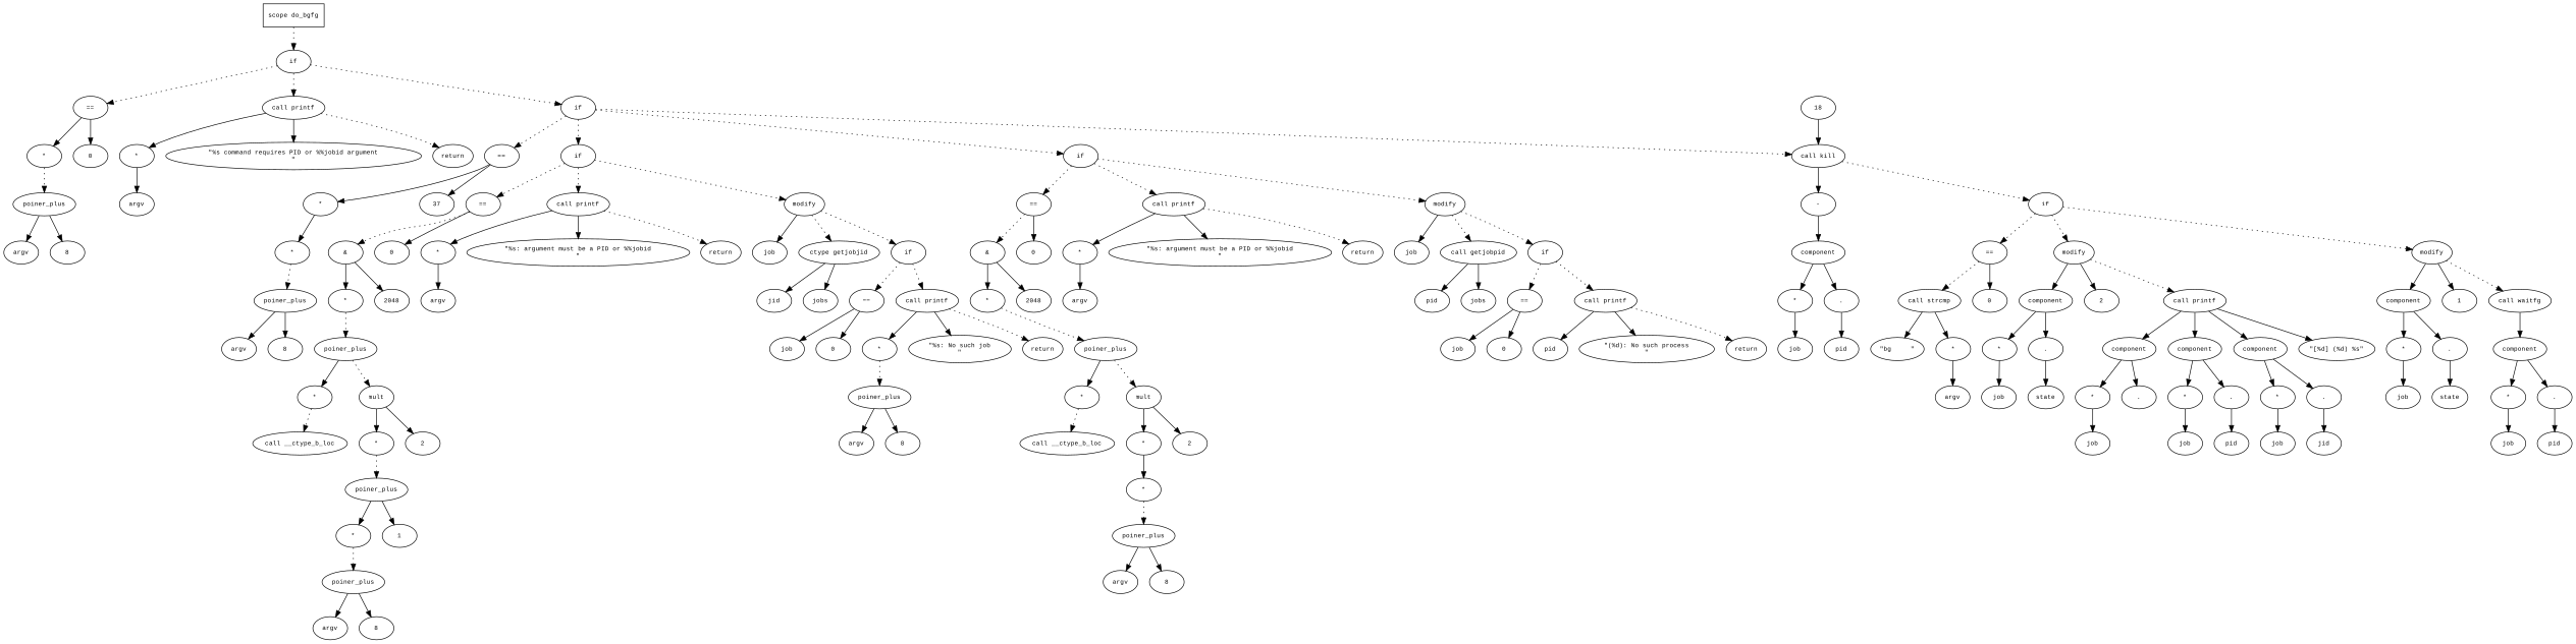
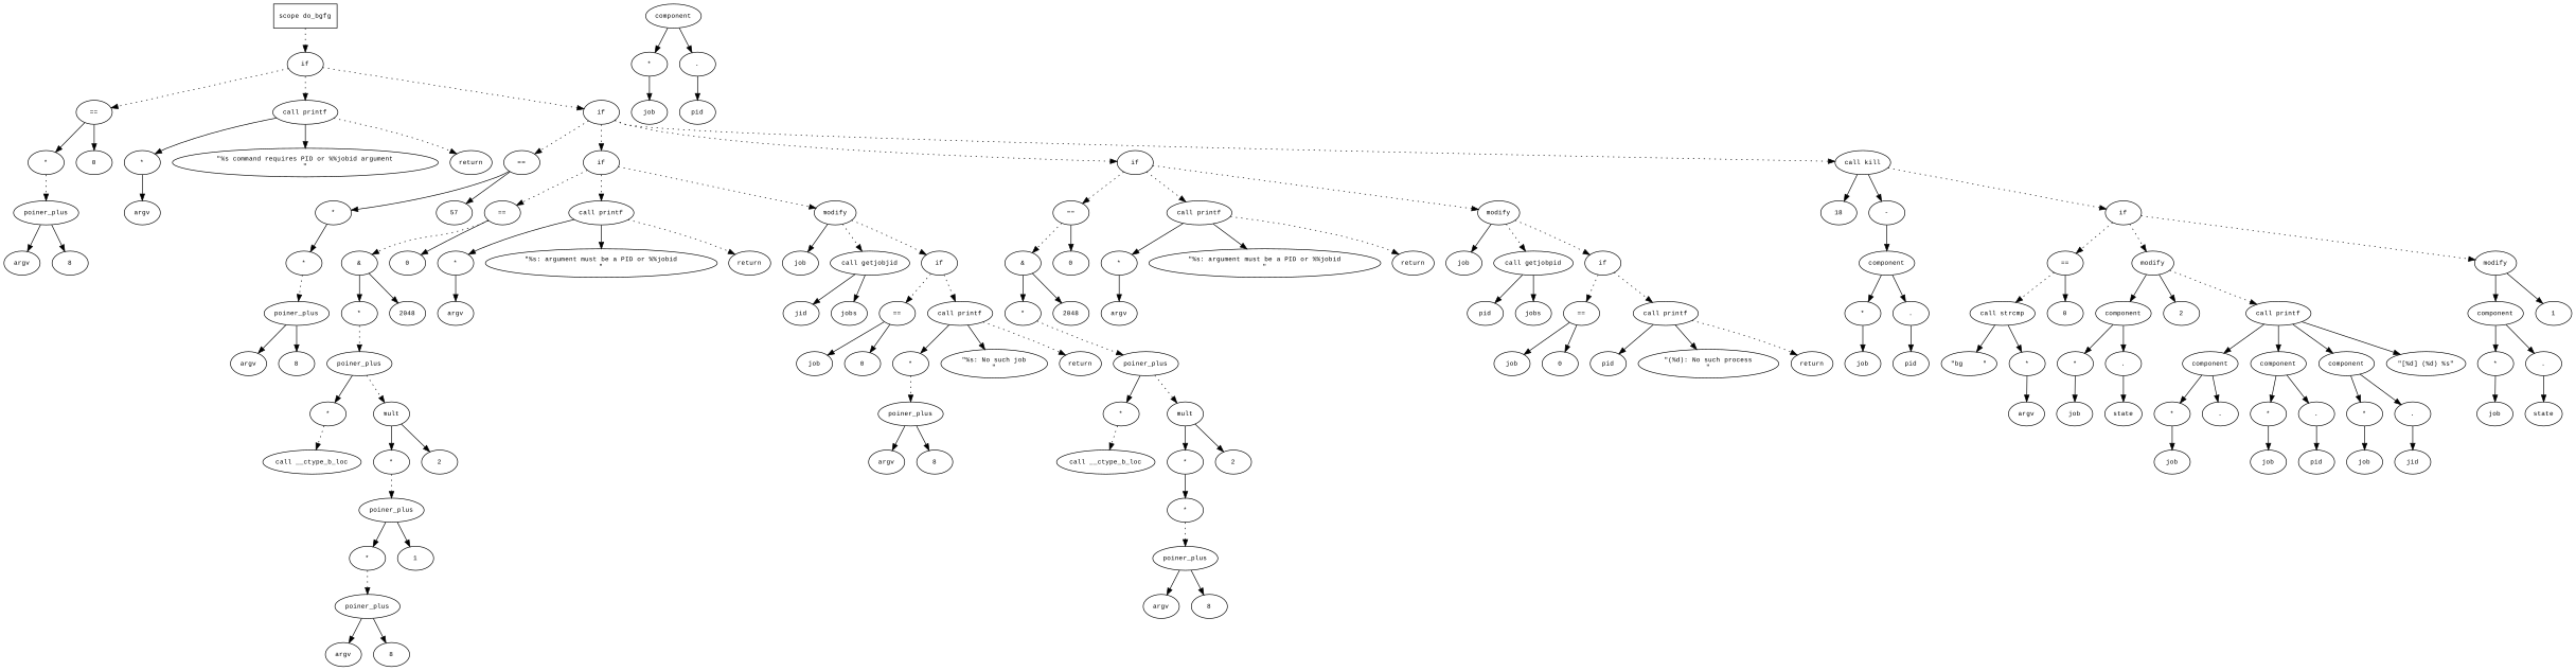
  digraph {
    fontname="Times New Roman"
    fontsize=10
    node [fontname="Courier New" fontsize=10 shape=ellipse]
    edge [fontname="Times New Roman" fontsize=10]
    n1 [label="scope do_bgfg" shape=box]
    n2 [label=if]
    n3 [label="=="]
    n4 [label="call printf"]
    n5 [label=if]
    n6 [label="*"]
    n7 [label=0]
    n8 [label="*"]
    n9 [label="\"%s command requires PID or %%jobid argument\n\""]
    n10 [label=return]
    n11 [label="=="]
    n12 [label=if]
    n13 [label=if]
    n14 [label="call kill"]
    n15 [label=poiner_plus]
    n16 [label=argv]
    n17 [label=8]
    n18 [label=argv]
    n19 [label="*"]
-   n20 [label=37]
+   n20 [label=57]
    n21 [label="=="]
    n22 [label="call printf"]
    n23 [label=modify]
    n24 [label="=="]
    n25 [label="call printf"]
    n26 [label=modify]
    n27 [label=18]
    n28 [label="-"]
    n29 [label=if]
    n30 [label="*"]
    n31 [label=poiner_plus]
    n32 [label=argv]
    n33 [label=8]
    n34 [label="&"]
    n35 [label=0]
    n36 [label="*"]
    n37 [label="\"%s: argument must be a PID or %%jobid\n\""]
    n38 [label=return]
    n39 [label=job]
-   n40 [label="ctype getjobjid"]
+   n40 [label="call getjobjid"]
    n41 [label=if]
    n42 [label="*"]
    n43 [label=2048]
    n44 [label=poiner_plus]
    n45 [label="*"]
    n46 [label=mult]
    n47 [label="call __ctype_b_loc"]
    n48 [label="*"]
    n49 [label=2]
    n50 [label=poiner_plus]
    n51 [label="*"]
    n52 [label=1]
    n53 [label=poiner_plus]
    n54 [label=argv]
    n55 [label=8]
    n56 [label=argv]
    n57 [label=jid]
    n58 [label=jobs]
    n59 [label="=="]
    n60 [label="call printf"]
    n61 [label=job]
    n62 [label=0]
    n63 [label="*"]
    n64 [label="\"%s: No such job\n\""]
    n65 [label=return]
    n66 [label=poiner_plus]
    n67 [label=argv]
    n68 [label=8]
    n69 [label="&"]
    n70 [label=0]
    n71 [label="*"]
    n72 [label="\"%s: argument must be a PID or %%jobid\n\""]
    n73 [label=return]
    n74 [label=job]
    n75 [label="call getjobpid"]
    n76 [label=if]
    n77 [label="*"]
    n78 [label=2048]
    n79 [label=poiner_plus]
    n80 [label="*"]
    n81 [label=mult]
    n82 [label="call __ctype_b_loc"]
    n83 [label="*"]
    n84 [label=2]
    n85 [label="*"]
    n86 [label=poiner_plus]
    n87 [label=argv]
    n88 [label=8]
    n89 [label=argv]
    n90 [label=pid]
    n91 [label=jobs]
    n92 [label="=="]
    n93 [label="call printf"]
    n94 [label=job]
    n95 [label=0]
    n96 [label=pid]
    n97 [label="\"(%d): No such process\n\""]
    n98 [label=return]
    n99 [label=component]
    n100 [label="=="]
    n101 [label=modify]
    n102 [label=modify]
    n103 [label="*"]
    n104 [label="."]
    n105 [label=job]
    n106 [label=pid]
    n107 [label="call strcmp"]
    n108 [label=0]
    n109 [label=component]
    n110 [label=2]
    n111 [label="call printf"]
    n112 [label=component]
    n113 [label=1]
-   n114 [label="call waitfg"]
    n115 [label="\"bg     \""]
    n116 [label="*"]
    n117 [label=argv]
    n118 [label="*"]
    n119 [label="."]
    n120 [label=component]
    n121 [label=component]
    n122 [label=component]
    n123 [label="\"[%d] (%d) %s\""]
    n124 [label=job]
    n125 [label=state]
    n126 [label="*"]
    n127 [label="."]
    n128 [label="*"]
    n129 [label="."]
    n130 [label="*"]
    n131 [label="."]
    n132 [label=job]
    n133 [label=job]
    n134 [label=pid]
    n135 [label=job]
    n136 [label=jid]
    n137 [label="*"]
    n138 [label="."]
    n139 [label=component]
    n140 [label=job]
    n141 [label=state]
    n142 [label="*"]
    n143 [label="."]
    n144 [label=job]
    n145 [label=pid]
    n1 -> n2 [style=dotted]
    n2 -> n3 [style=dotted]
    n2 -> n4 [style=dotted]
    n2 -> n5 [style=dotted]
    n3 -> n6
    n3 -> n7
    n4 -> n8
    n4 -> n9
    n4 -> n10 [style=dotted]
    n5 -> n11 [style=dotted]
    n5 -> n12 [style=dotted]
    n5 -> n13 [style=dotted]
    n5 -> n14 [style=dotted]
    n6 -> n15 [style=dotted]
    n8 -> n18
    n11 -> n19
    n11 -> n20
    n12 -> n21 [style=dotted]
    n12 -> n22 [style=dotted]
    n12 -> n23 [style=dotted]
    n13 -> n24 [style=dotted]
    n13 -> n25 [style=dotted]
    n13 -> n26 [style=dotted]
-   n27 -> n14
+   n14 -> n27
    n14 -> n28
    n14 -> n29 [style=dotted]
    n15 -> n16
    n15 -> n17
    n19 -> n30
    n21 -> n34 [style=dotted]
    n21 -> n35
    n22 -> n36
    n22 -> n37
    n22 -> n38 [style=dotted]
    n23 -> n39
    n23 -> n40 [style=dotted]
    n23 -> n41 [style=dotted]
    n24 -> n69 [style=dotted]
    n24 -> n70
    n25 -> n71
    n25 -> n72
    n25 -> n73 [style=dotted]
    n26 -> n74
    n26 -> n75 [style=dotted]
    n26 -> n76 [style=dotted]
    n28 -> n99
    n29 -> n100 [style=dotted]
    n29 -> n101 [style=dotted]
    n29 -> n102 [style=dotted]
    n30 -> n31 [style=dotted]
    n31 -> n32
    n31 -> n33
    n34 -> n42
    n34 -> n43
    n36 -> n56
    n40 -> n57
    n40 -> n58
    n41 -> n59 [style=dotted]
    n41 -> n60 [style=dotted]
    n42 -> n44 [style=dotted]
    n44 -> n45
    n44 -> n46 [style=dotted]
    n45 -> n47 [style=dotted]
    n46 -> n48
    n46 -> n49
    n48 -> n50 [style=dotted]
    n50 -> n51
    n50 -> n52
    n51 -> n53 [style=dotted]
    n53 -> n54
    n53 -> n55
    n59 -> n61
    n59 -> n62
    n60 -> n63
    n60 -> n64
    n60 -> n65 [style=dotted]
    n63 -> n66 [style=dotted]
    n66 -> n67
    n66 -> n68
    n69 -> n77
    n69 -> n78
    n71 -> n89
    n75 -> n90
    n75 -> n91
    n76 -> n92 [style=dotted]
    n76 -> n93 [style=dotted]
    n77 -> n79 [style=dotted]
    n79 -> n80
    n79 -> n81 [style=dotted]
    n80 -> n82 [style=dotted]
    n81 -> n83
    n81 -> n84
    n83 -> n85
    n85 -> n86 [style=dotted]
    n86 -> n87
    n86 -> n88
    n92 -> n94
    n92 -> n95
    n93 -> n96
    n93 -> n97
    n93 -> n98 [style=dotted]
    n99 -> n103
    n99 -> n104
    n100 -> n107 [style=dotted]
    n100 -> n108
    n101 -> n109
    n101 -> n110
    n101 -> n111 [style=dotted]
    n102 -> n112
    n102 -> n113
-   n102 -> n114 [style=dotted]
    n103 -> n105
    n104 -> n106
    n107 -> n115
    n107 -> n116
    n109 -> n118
    n109 -> n119
    n111 -> n120
    n111 -> n121
    n111 -> n122
    n111 -> n123
    n112 -> n137
    n112 -> n138
-   n114 -> n139
    n116 -> n117
    n118 -> n124
    n119 -> n125
    n120 -> n126
    n120 -> n127
    n121 -> n128
    n121 -> n129
    n122 -> n130
    n122 -> n131
    n126 -> n132
    n128 -> n133
    n129 -> n134
    n130 -> n135
    n131 -> n136
    n137 -> n140
    n138 -> n141
    n139 -> n142
    n139 -> n143
    n142 -> n144
    n143 -> n145
  }
